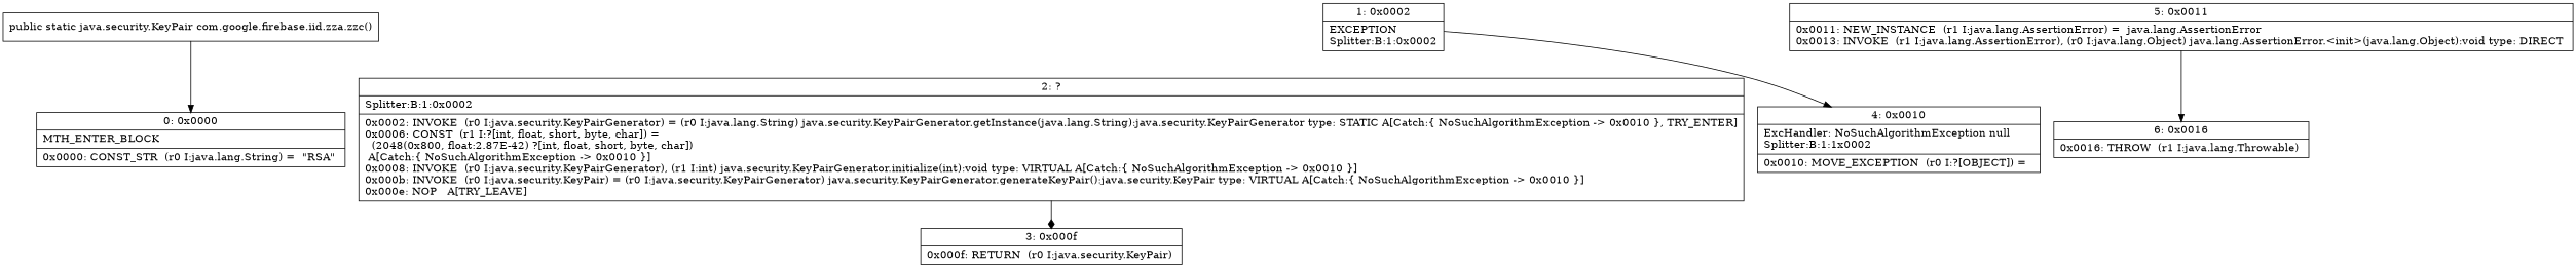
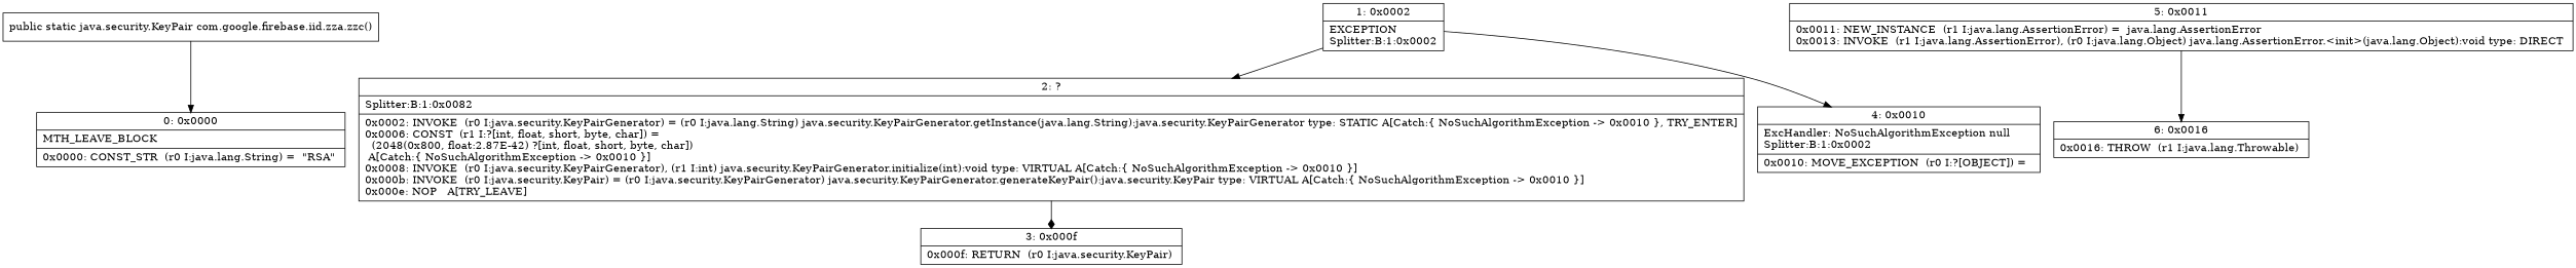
  digraph {
    node [shape=record]
    edge [arrowhead=normal]
-   n1 [label="{0\:\ 0x0000|MTH_ENTER_BLOCK\l|0x0000: CONST_STR  (r0 I:java.lang.String) =  \"RSA\" \l}"]
+   n1 [label="{0\:\ 0x0000|MTH_LEAVE_BLOCK\l|0x0000: CONST_STR  (r0 I:java.lang.String) =  \"RSA\" \l}"]
    n2 [label="{1\:\ 0x0002|EXCEPTION\lSplitter:B:1:0x0002\l}"]
-   n3 [label="{2\:\ ?|Splitter:B:1:0x0002\l|0x0002: INVOKE  (r0 I:java.security.KeyPairGenerator) = (r0 I:java.lang.String) java.security.KeyPairGenerator.getInstance(java.lang.String):java.security.KeyPairGenerator type: STATIC A[Catch:\{ NoSuchAlgorithmException \-\> 0x0010 \}, TRY_ENTER]\l0x0006: CONST  (r1 I:?[int, float, short, byte, char]) = \l  (2048(0x800, float:2.87E\-42) ?[int, float, short, byte, char])\l A[Catch:\{ NoSuchAlgorithmException \-\> 0x0010 \}]\l0x0008: INVOKE  (r0 I:java.security.KeyPairGenerator), (r1 I:int) java.security.KeyPairGenerator.initialize(int):void type: VIRTUAL A[Catch:\{ NoSuchAlgorithmException \-\> 0x0010 \}]\l0x000b: INVOKE  (r0 I:java.security.KeyPair) = (r0 I:java.security.KeyPairGenerator) java.security.KeyPairGenerator.generateKeyPair():java.security.KeyPair type: VIRTUAL A[Catch:\{ NoSuchAlgorithmException \-\> 0x0010 \}]\l0x000e: NOP   A[TRY_LEAVE]\l}"]
-   n4 [label="{4\:\ 0x0010|ExcHandler: NoSuchAlgorithmException null\lSplitter:B:1:1x0002\l|0x0010: MOVE_EXCEPTION  (r0 I:?[OBJECT]) =  \l}"]
+   n3 [label="{2\:\ ?|Splitter:B:1:0x0082\l|0x0002: INVOKE  (r0 I:java.security.KeyPairGenerator) = (r0 I:java.lang.String) java.security.KeyPairGenerator.getInstance(java.lang.String):java.security.KeyPairGenerator type: STATIC A[Catch:\{ NoSuchAlgorithmException \-\> 0x0010 \}, TRY_ENTER]\l0x0006: CONST  (r1 I:?[int, float, short, byte, char]) = \l  (2048(0x800, float:2.87E\-42) ?[int, float, short, byte, char])\l A[Catch:\{ NoSuchAlgorithmException \-\> 0x0010 \}]\l0x0008: INVOKE  (r0 I:java.security.KeyPairGenerator), (r1 I:int) java.security.KeyPairGenerator.initialize(int):void type: VIRTUAL A[Catch:\{ NoSuchAlgorithmException \-\> 0x0010 \}]\l0x000b: INVOKE  (r0 I:java.security.KeyPair) = (r0 I:java.security.KeyPairGenerator) java.security.KeyPairGenerator.generateKeyPair():java.security.KeyPair type: VIRTUAL A[Catch:\{ NoSuchAlgorithmException \-\> 0x0010 \}]\l0x000e: NOP   A[TRY_LEAVE]\l}"]
+   n4 [label="{4\:\ 0x0010|ExcHandler: NoSuchAlgorithmException null\lSplitter:B:1:0x0002\l|0x0010: MOVE_EXCEPTION  (r0 I:?[OBJECT]) =  \l}"]
    n5 [label="{3\:\ 0x000f|0x000f: RETURN  (r0 I:java.security.KeyPair) \l}"]
    n6 [label="{5\:\ 0x0011|0x0011: NEW_INSTANCE  (r1 I:java.lang.AssertionError) =  java.lang.AssertionError \l0x0013: INVOKE  (r1 I:java.lang.AssertionError), (r0 I:java.lang.Object) java.lang.AssertionError.\<init\>(java.lang.Object):void type: DIRECT \l}"]
    n7 [label="{6\:\ 0x0016|0x0016: THROW  (r1 I:java.lang.Throwable) \l}"]
    n8 [label="{public static java.security.KeyPair com.google.firebase.iid.zza.zzc() }"]
+   n2 -> n3
    n2 -> n4
    n3 -> n5 [arrowhead=diamond]
    n6 -> n7
    n8 -> n1
  }
